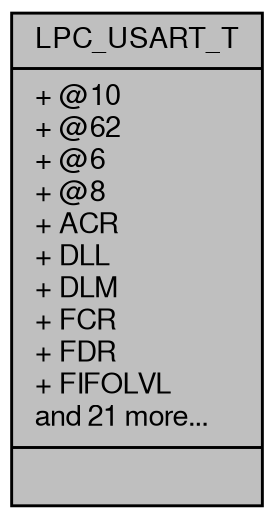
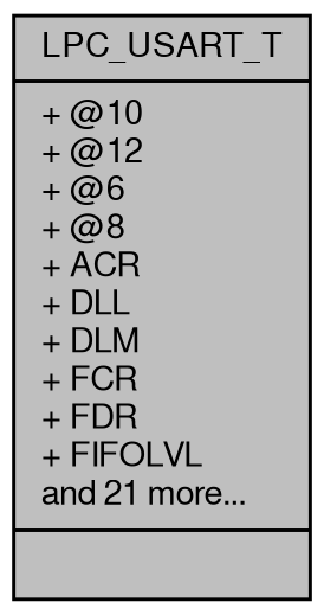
  digraph {
-   n1 [color=black fillcolor=grey75 fontcolor=black fontname=FreeSans fontsize=10 height=0.2 label="{LPC_USART_T\n|+ @10\l+ @62\l+ @6\l+ @8\l+ ACR\l+ DLL\l+ DLM\l+ FCR\l+ FDR\l+ FIFOLVL\land 21 more...\l|}" shape=record style=filled width=0.4]
+   n1 [color=black fillcolor=grey75 fontcolor=black fontname=FreeSans fontsize=10 height=0.2 label="{LPC_USART_T\n|+ @10\l+ @12\l+ @6\l+ @8\l+ ACR\l+ DLL\l+ DLM\l+ FCR\l+ FDR\l+ FIFOLVL\land 21 more...\l|}" shape=record style=filled width=0.4]
  }
